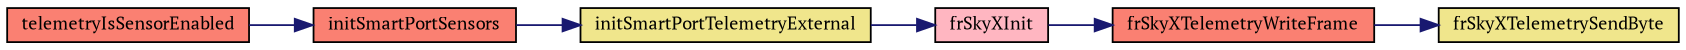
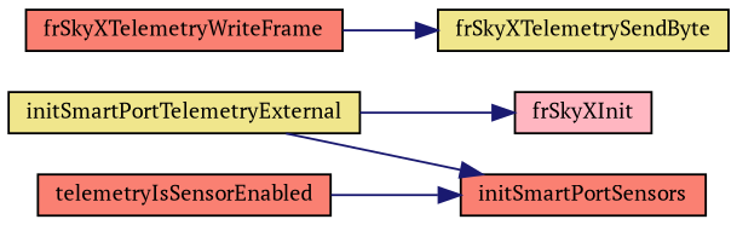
  digraph {
    fontname="PT Serif"
    rankdir=LR
    node [color=black fillcolor=salmon fontname="PT Serif" fontsize=10 shape=record style=filled]
    edge [color=midnightblue fontname="PT Serif" fontsize=10 labelfontname=FreeSans labelfontsize=10 style=solid]
    n1 [fillcolor=lightpink fontcolor=black height=0.2 label=frSkyXInit width=0.4]
    n2 [height=0.2 label=frSkyXTelemetryWriteFrame width=0.4]
    n3 [fillcolor=khaki height=0.2 label=frSkyXTelemetrySendByte width=0.4]
    n4 [fillcolor=khaki height=0.2 label=initSmartPortTelemetryExternal width=0.4]
    n5 [height=0.2 label=initSmartPortSensors width=0.4]
    n6 [height=0.2 label=telemetryIsSensorEnabled width=0.4]
-   n1 -> n2
    n2 -> n3
    n4 -> n1
-   n5 -> n4
+   n4 -> n5
    n6 -> n5
  }
